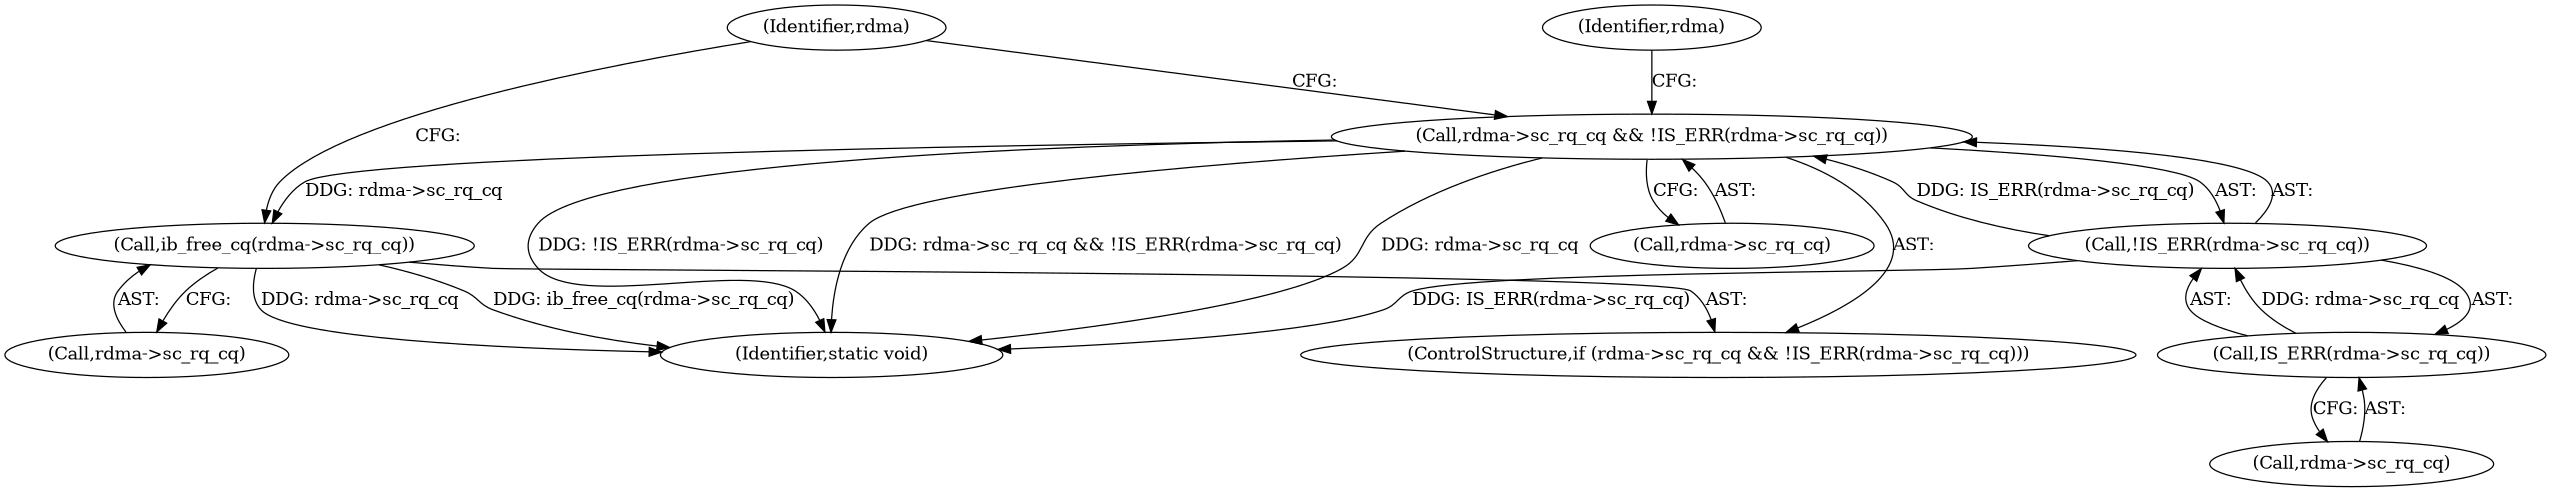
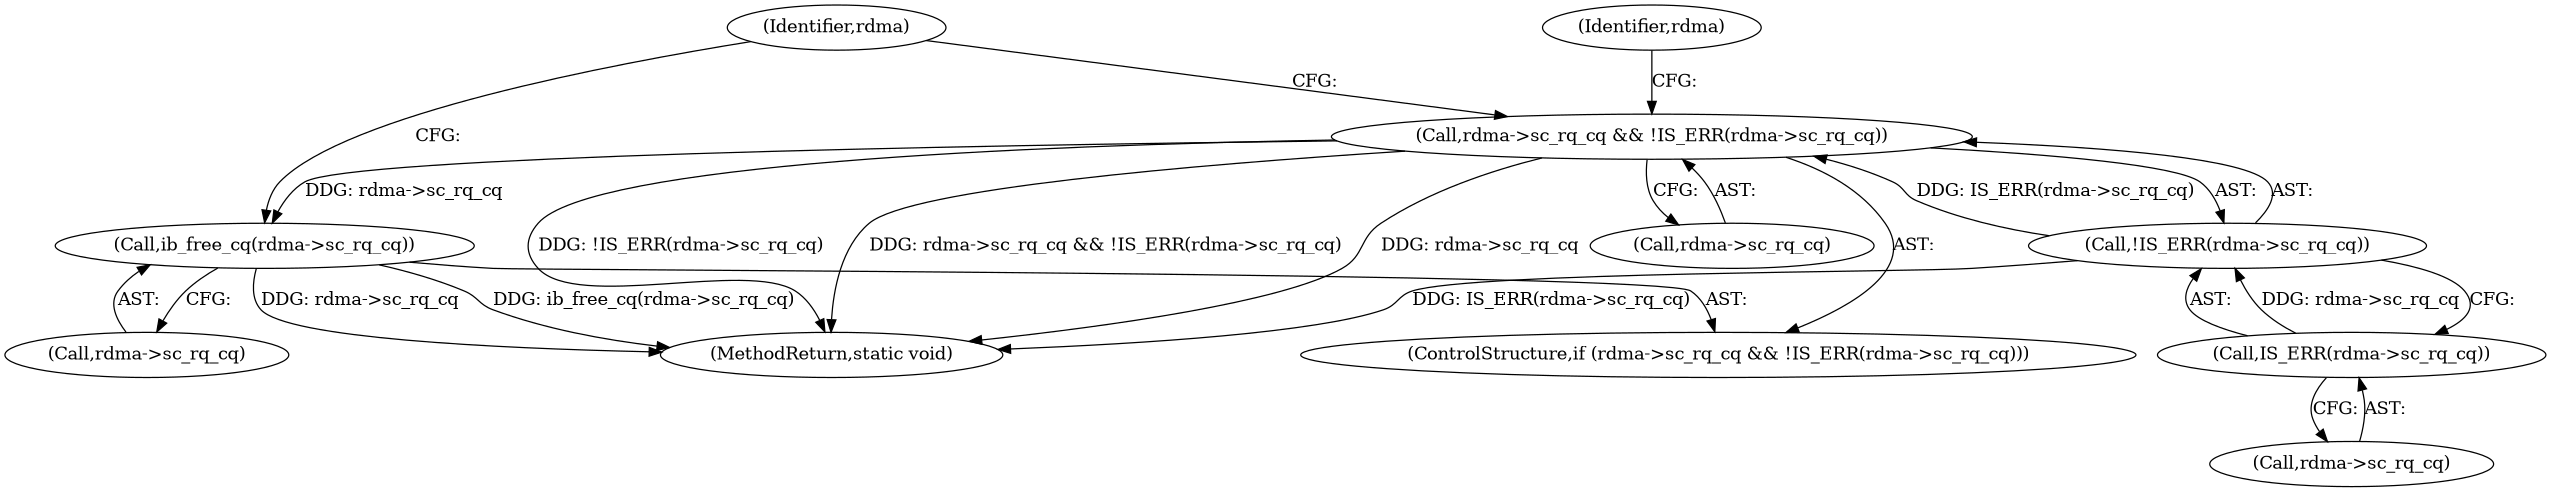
  digraph {
    n1 [label="(Call,ib_free_cq(rdma->sc_rq_cq))"]
-   n2 [label="(Identifier,static void)"]
+   n2 [label="(MethodReturn,static void)"]
    n3 [label="(ControlStructure,if (rdma->sc_rq_cq && !IS_ERR(rdma->sc_rq_cq)))"]
    n4 [label="(Call,rdma->sc_rq_cq)"]
    n5 [label="(Call,rdma->sc_rq_cq && !IS_ERR(rdma->sc_rq_cq))"]
    n6 [label="(Call,!IS_ERR(rdma->sc_rq_cq))"]
    n7 [label="(Call,rdma->sc_rq_cq)"]
    n8 [label="(Call,IS_ERR(rdma->sc_rq_cq))"]
    n9 [label="(Call,rdma->sc_rq_cq)"]
    n10 [label="(Identifier,rdma)"]
    n11 [label="(Identifier,rdma)"]
    n1 -> n2 [label="DDG: ib_free_cq(rdma->sc_rq_cq)"]
    n1 -> n2 [label="DDG: rdma->sc_rq_cq"]
    n1 -> n3 [label="AST: "]
    n1 -> n4 [label="CFG: "]
    n4 -> n1 [label="AST: "]
    n5 -> n1 [label="DDG: rdma->sc_rq_cq"]
    n5 -> n2 [label="DDG: !IS_ERR(rdma->sc_rq_cq)"]
    n5 -> n2 [label="DDG: rdma->sc_rq_cq && !IS_ERR(rdma->sc_rq_cq)"]
    n5 -> n2 [label="DDG: rdma->sc_rq_cq"]
    n5 -> n3 [label="AST: "]
    n5 -> n6 [label="AST: "]
    n5 -> n7 [label="CFG: "]
    n6 -> n2 [label="DDG: IS_ERR(rdma->sc_rq_cq)"]
    n6 -> n5 [label="AST: "]
    n6 -> n5 [label="DDG: IS_ERR(rdma->sc_rq_cq)"]
-   n6 -> n8 [label="AST: "]
+   n6 -> n8 [label="CFG: "]
    n7 -> n5 [label="AST: "]
    n8 -> n6 [label="AST: "]
    n8 -> n6 [label="DDG: rdma->sc_rq_cq"]
    n8 -> n9 [label="CFG: "]
    n9 -> n8 [label="AST: "]
    n10 -> n1 [label="CFG: "]
    n10 -> n5 [label="CFG: "]
    n11 -> n5 [label="CFG: "]
  }
